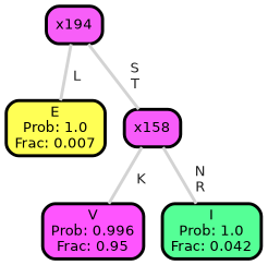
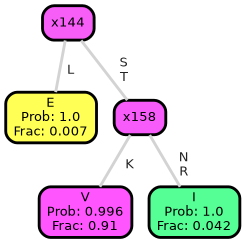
  graph {
    ranksep="0 equally"
    splines=straight
    node [color=black fontcolor=black fontname=helvetica penwidth=3 shape=box style="filled, rounded"]
    edge [color=lightgray fontcolor=grey14 fontname=helvetica fontweight=bold penwidth=3]
    n1 [fillcolor="#ffff55" label="E\nProb: 1.0\nFrac: 0.007"]
-   n2 [fillcolor="#f75ef8" label=x194]
+   n2 [fillcolor="#f75ef8" label=x144]
    n3 [fillcolor="#f75cfa" label=x158]
-   n4 [fillcolor="#fe55fe" label="V\nProb: 0.996\nFrac: 0.95"]
+   n4 [fillcolor="#fe55fe" label="V\nProb: 0.996\nFrac: 0.91"]
    n5 [fillcolor="#55ff96" label="I\nProb: 1.0\nFrac: 0.042"]
    subgraph sub_1 {
      rank=same
    }
    n2 -- n1 [label=" L"]
    n2 -- n3 [label=" S\n T"]
    n3 -- n4 [label=" K"]
    n3 -- n5 [label=" N\n R"]
  }
